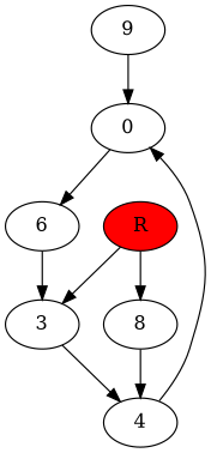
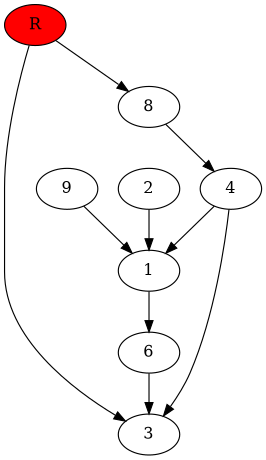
  digraph {
-   1 [label=0]
+   1
    6
    3
    9
+   2
    4
    8
    R [fillcolor="#ff0000" style=filled]
    1 -> 6
    6 -> 3
-   3 -> 4
+   4 -> 3
    9 -> 1
+   2 -> 1
    4 -> 1
    8 -> 4
    R -> 3
    R -> 8
  }
